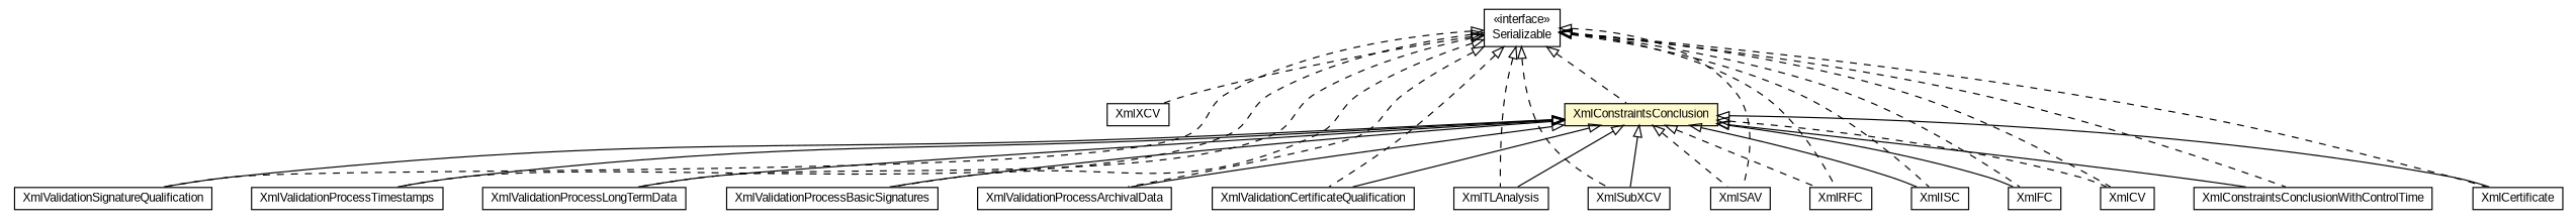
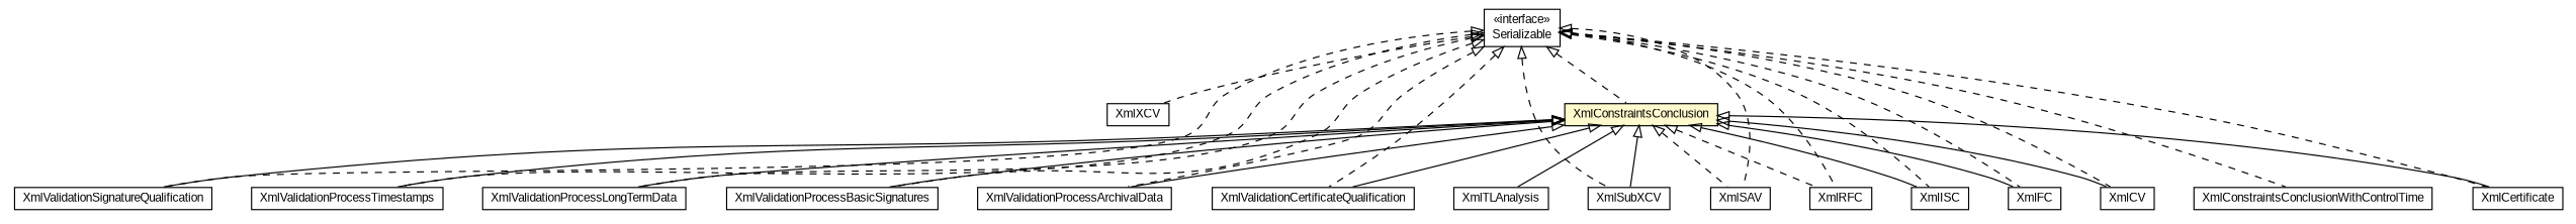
  digraph {
    nodesep=0.25
    ranksep=0.5
    node [fontcolor=black fontname=arial fontsize=10.0 shape=plaintext]
    edge [arrowtail=empty dir=back fontname=arial fontsize=10 headport=p labelfontname=arial labelfontsize=10 tailport=p style=dashed]
    n1 [label=<<table title="eu.europa.esig.dss.jaxb.detailedreport.XmlXCV" border="0" cellborder="1" cellspacing="0" cellpadding="2" port="p" href="./XmlXCV.html"> 		<tr><td><table border="0" cellspacing="0" cellpadding="1"> <tr><td align="center" balign="center"> XmlXCV </td></tr> 		</table></td></tr> 		</table>>]
    n2 [label=<<table title="eu.europa.esig.dss.jaxb.detailedreport.XmlValidationSignatureQualification" border="0" cellborder="1" cellspacing="0" cellpadding="2" port="p" href="./XmlValidationSignatureQualification.html"> 		<tr><td><table border="0" cellspacing="0" cellpadding="1"> <tr><td align="center" balign="center"> XmlValidationSignatureQualification </td></tr> 		</table></td></tr> 		</table>>]
    n3 [label=<<table title="eu.europa.esig.dss.jaxb.detailedreport.XmlValidationProcessTimestamps" border="0" cellborder="1" cellspacing="0" cellpadding="2" port="p" href="./XmlValidationProcessTimestamps.html"> 		<tr><td><table border="0" cellspacing="0" cellpadding="1"> <tr><td align="center" balign="center"> XmlValidationProcessTimestamps </td></tr> 		</table></td></tr> 		</table>>]
    n4 [label=<<table title="eu.europa.esig.dss.jaxb.detailedreport.XmlValidationProcessLongTermData" border="0" cellborder="1" cellspacing="0" cellpadding="2" port="p" href="./XmlValidationProcessLongTermData.html"> 		<tr><td><table border="0" cellspacing="0" cellpadding="1"> <tr><td align="center" balign="center"> XmlValidationProcessLongTermData </td></tr> 		</table></td></tr> 		</table>>]
    n5 [label=<<table title="eu.europa.esig.dss.jaxb.detailedreport.XmlValidationProcessBasicSignatures" border="0" cellborder="1" cellspacing="0" cellpadding="2" port="p" href="./XmlValidationProcessBasicSignatures.html"> 		<tr><td><table border="0" cellspacing="0" cellpadding="1"> <tr><td align="center" balign="center"> XmlValidationProcessBasicSignatures </td></tr> 		</table></td></tr> 		</table>>]
    n6 [label=<<table title="eu.europa.esig.dss.jaxb.detailedreport.XmlValidationProcessArchivalData" border="0" cellborder="1" cellspacing="0" cellpadding="2" port="p" href="./XmlValidationProcessArchivalData.html"> 		<tr><td><table border="0" cellspacing="0" cellpadding="1"> <tr><td align="center" balign="center"> XmlValidationProcessArchivalData </td></tr> 		</table></td></tr> 		</table>>]
    n7 [label=<<table title="eu.europa.esig.dss.jaxb.detailedreport.XmlValidationCertificateQualification" border="0" cellborder="1" cellspacing="0" cellpadding="2" port="p" href="./XmlValidationCertificateQualification.html"> 		<tr><td><table border="0" cellspacing="0" cellpadding="1"> <tr><td align="center" balign="center"> XmlValidationCertificateQualification </td></tr> 		</table></td></tr> 		</table>>]
    n8 [label=<<table title="eu.europa.esig.dss.jaxb.detailedreport.XmlTLAnalysis" border="0" cellborder="1" cellspacing="0" cellpadding="2" port="p" href="./XmlTLAnalysis.html"> 		<tr><td><table border="0" cellspacing="0" cellpadding="1"> <tr><td align="center" balign="center"> XmlTLAnalysis </td></tr> 		</table></td></tr> 		</table>>]
    n9 [label=<<table title="eu.europa.esig.dss.jaxb.detailedreport.XmlSubXCV" border="0" cellborder="1" cellspacing="0" cellpadding="2" port="p" href="./XmlSubXCV.html"> 		<tr><td><table border="0" cellspacing="0" cellpadding="1"> <tr><td align="center" balign="center"> XmlSubXCV </td></tr> 		</table></td></tr> 		</table>>]
    n10 [label=<<table title="eu.europa.esig.dss.jaxb.detailedreport.XmlSAV" border="0" cellborder="1" cellspacing="0" cellpadding="2" port="p" href="./XmlSAV.html"> 		<tr><td><table border="0" cellspacing="0" cellpadding="1"> <tr><td align="center" balign="center"> XmlSAV </td></tr> 		</table></td></tr> 		</table>>]
    n11 [label=<<table title="eu.europa.esig.dss.jaxb.detailedreport.XmlRFC" border="0" cellborder="1" cellspacing="0" cellpadding="2" port="p" href="./XmlRFC.html"> 		<tr><td><table border="0" cellspacing="0" cellpadding="1"> <tr><td align="center" balign="center"> XmlRFC </td></tr> 		</table></td></tr> 		</table>>]
    n12 [label=<<table title="eu.europa.esig.dss.jaxb.detailedreport.XmlISC" border="0" cellborder="1" cellspacing="0" cellpadding="2" port="p" href="./XmlISC.html"> 		<tr><td><table border="0" cellspacing="0" cellpadding="1"> <tr><td align="center" balign="center"> XmlISC </td></tr> 		</table></td></tr> 		</table>>]
    n13 [label=<<table title="eu.europa.esig.dss.jaxb.detailedreport.XmlFC" border="0" cellborder="1" cellspacing="0" cellpadding="2" port="p" href="./XmlFC.html"> 		<tr><td><table border="0" cellspacing="0" cellpadding="1"> <tr><td align="center" balign="center"> XmlFC </td></tr> 		</table></td></tr> 		</table>>]
    n14 [label=<<table title="eu.europa.esig.dss.jaxb.detailedreport.XmlCV" border="0" cellborder="1" cellspacing="0" cellpadding="2" port="p" href="./XmlCV.html"> 		<tr><td><table border="0" cellspacing="0" cellpadding="1"> <tr><td align="center" balign="center"> XmlCV </td></tr> 		</table></td></tr> 		</table>>]
    n15 [label=<<table title="eu.europa.esig.dss.jaxb.detailedreport.XmlConstraintsConclusionWithControlTime" border="0" cellborder="1" cellspacing="0" cellpadding="2" port="p" href="./XmlConstraintsConclusionWithControlTime.html"> 		<tr><td><table border="0" cellspacing="0" cellpadding="1"> <tr><td align="center" balign="center"> XmlConstraintsConclusionWithControlTime </td></tr> 		</table></td></tr> 		</table>>]
    n16 [label=<<table title="eu.europa.esig.dss.jaxb.detailedreport.XmlConstraintsConclusion" border="0" cellborder="1" cellspacing="0" cellpadding="2" port="p" bgcolor="lemonChiffon" href="./XmlConstraintsConclusion.html"> 		<tr><td><table border="0" cellspacing="0" cellpadding="1"> <tr><td align="center" balign="center"> XmlConstraintsConclusion </td></tr> 		</table></td></tr> 		</table>>]
    n17 [label=<<table title="eu.europa.esig.dss.jaxb.detailedreport.XmlCertificate" border="0" cellborder="1" cellspacing="0" cellpadding="2" port="p" href="./XmlCertificate.html"> 		<tr><td><table border="0" cellspacing="0" cellpadding="1"> <tr><td align="center" balign="center"> XmlCertificate </td></tr> 		</table></td></tr> 		</table>>]
    n18 [label=<<table title="java.io.Serializable" border="0" cellborder="1" cellspacing="0" cellpadding="2" port="p" href="http://java.sun.com/j2se/1.4.2/docs/api/java/io/Serializable.html"> 		<tr><td><table border="0" cellspacing="0" cellpadding="1"> <tr><td align="center" balign="center"> &#171;interface&#187; </td></tr> <tr><td align="center" balign="center"> Serializable </td></tr> 		</table></td></tr> 		</table>>]
    n16 -> n2 [style=""]
    n16 -> n3 [style=""]
    n16 -> n4 [style=""]
    n16 -> n5 [style=""]
    n16 -> n6 [style=""]
    n16 -> n7 [style=""]
    n16 -> n8 [style=""]
    n16 -> n9 [style=""]
    n16 -> n10
    n16 -> n11
    n16 -> n12 [style=""]
    n16 -> n13 [style=""]
-   n16 -> n14
-   n16 -> n15 [style=""]
+   n16 -> n14 [style=""]
    n16 -> n17 [style=""]
    n18 -> n1
    n18 -> n2
    n18 -> n3
    n18 -> n4
    n18 -> n5
    n18 -> n6
    n18 -> n7
-   n18 -> n8
    n18 -> n9
    n18 -> n10
    n18 -> n11
    n18 -> n12
    n18 -> n13
    n18 -> n14
    n18 -> n15
    n18 -> n16
    n18 -> n17
  }
